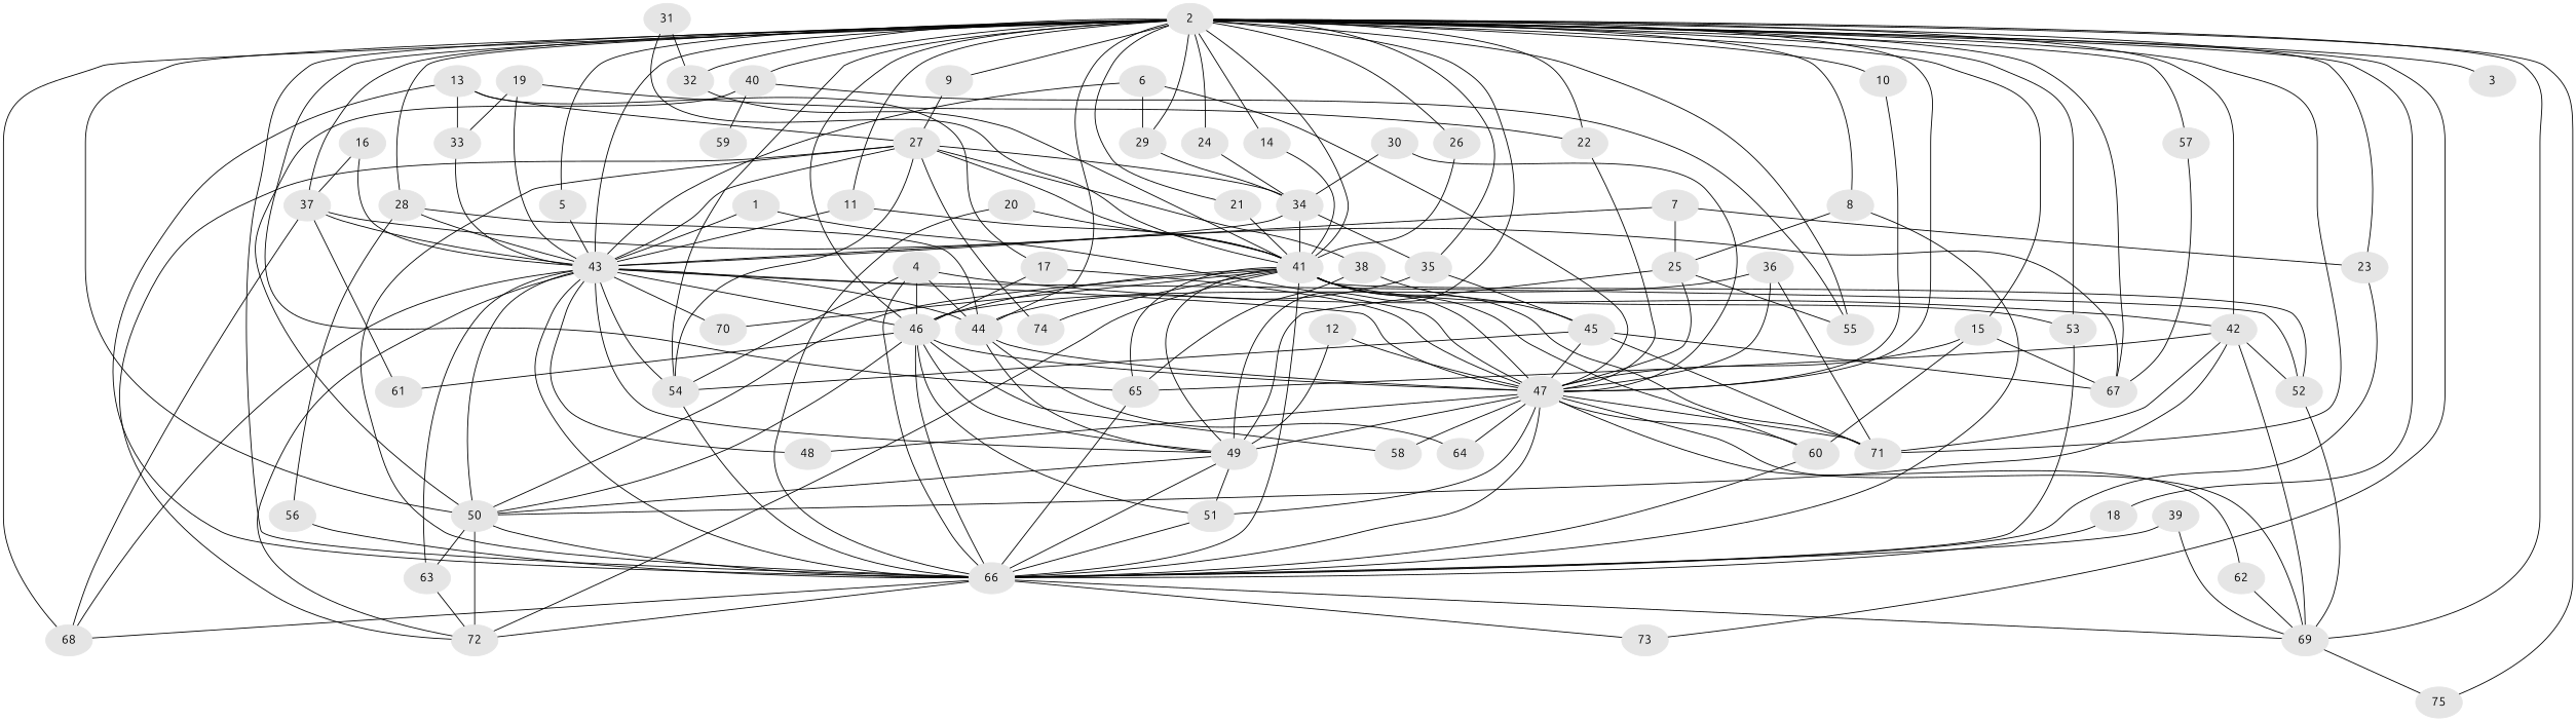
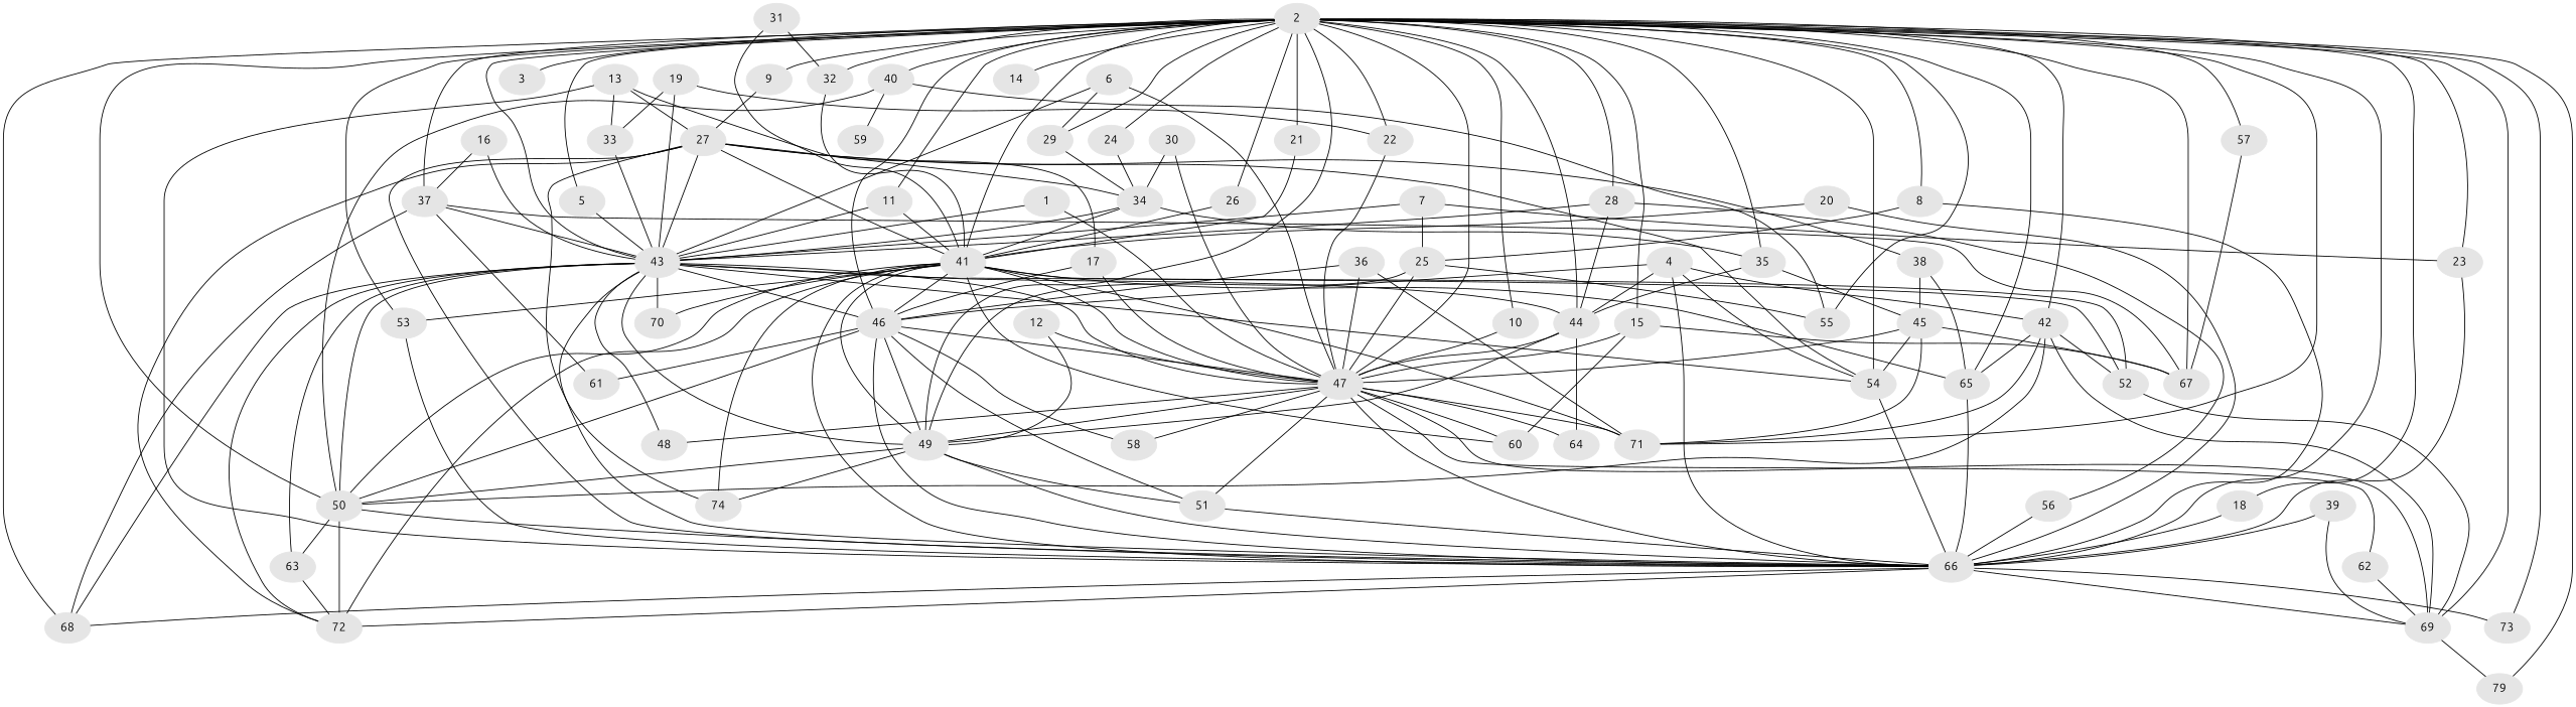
  graph {
    fontname=Ubuntu
    node [color=gray90 fontname=Ubuntu style=filled]
    edge [fontname=Ubuntu weight=1.0]
    1
    43
    47
    44
    46
    49
    50
    54
    66
    68
    72
    52
    70
    48
    63
    69
    71
    60
    64
    51
    58
    62
    2
    3
    5
    8
    9
    10
    11
    14
    18
    21
    22
    23
    24
    26
    28
    29
    32
    35
    37
    40
    41
    42
    53
    55
    57
    65
    67
    73
-   75
+   75 [label=79]
    15
    25
    27
    34
    56
    45
    61
    59
    74
    4
    6
    7
    38
    12
    13
    17
    33
    16
    19
    20
    30
    31
    36
    39
    1 -- 43
    1 -- 47
    43 -- 47 [weight=2.0]
    43 -- 44
    43 -- 46
    43 -- 49
    43 -- 50
    43 -- 54
    43 -- 66
    43 -- 68
    43 -- 72
    43 -- 52
    43 -- 70
    43 -- 48
    43 -- 63
    47 -- 49
    47 -- 66
    47 -- 48
    47 -- 69
    47 -- 71
    47 -- 60
    47 -- 64
    47 -- 51
    47 -- 58
    47 -- 62
    44 -- 47
    44 -- 49
    44 -- 64
    46 -- 47
    46 -- 49
    46 -- 50
    46 -- 66
    46 -- 51
    46 -- 58
    46 -- 61
    49 -- 50
    49 -- 66
    49 -- 51
+   49 -- 74
    50 -- 66
    50 -- 72 [weight=2.0]
    50 -- 63
    54 -- 66
    66 -- 68
    66 -- 72
    66 -- 69
    66 -- 73 [weight=2.0]
    52 -- 69
    63 -- 72
    69 -- 75
-   60 -- 66
    51 -- 66
    62 -- 69
    2 -- 43 [weight=4.0]
    2 -- 47 [weight=4.0]
    2 -- 44
    2 -- 46 [weight=5.0]
    2 -- 49 [weight=4.0]
    2 -- 50 [weight=6.0]
    2 -- 54 [weight=2.0]
    2 -- 66 [weight=3.0]
    2 -- 68
    2 -- 69
    2 -- 71
    2 -- 3
    2 -- 5
    2 -- 8
    2 -- 9
    2 -- 10
    2 -- 11
    2 -- 14
    2 -- 18
    2 -- 21
    2 -- 22 [weight=2.0]
    2 -- 23
    2 -- 24
    2 -- 26
    2 -- 28
    2 -- 29
    2 -- 32 [weight=2.0]
    2 -- 35
    2 -- 37 [weight=2.0]
    2 -- 40 [weight=2.0]
    2 -- 41 [weight=3.0]
    2 -- 42 [weight=2.0]
    2 -- 53
    2 -- 55
    2 -- 57
    2 -- 65
    2 -- 67
    2 -- 73 [weight=2.0]
    2 -- 75
    2 -- 15
    5 -- 43
    8 -- 66
    8 -- 25
    9 -- 27
    10 -- 47
    11 -- 43
    11 -- 41
-   14 -- 41
    18 -- 66
    21 -- 41
    22 -- 47
    23 -- 66
    24 -- 34
    26 -- 41
    28 -- 43
    28 -- 44
    28 -- 56
    29 -- 34
    32 -- 41
    35 -- 44
    35 -- 45
    37 -- 43
    37 -- 68
    37 -- 67
    37 -- 61
    40 -- 50
    40 -- 55
    40 -- 59
    41 -- 47 [weight=2.0]
    41 -- 46
    41 -- 49
    41 -- 50
    41 -- 66
    41 -- 72
    41 -- 52
    41 -- 70
    41 -- 71
    41 -- 60
    41 -- 53 [weight=2.0]
    41 -- 65
    41 -- 74
    42 -- 50
    42 -- 52
    42 -- 69
    42 -- 71
    42 -- 65
    53 -- 66
    57 -- 67
    65 -- 66
    15 -- 47
    15 -- 60
    15 -- 67
    25 -- 47 [weight=2.0]
    25 -- 49
    25 -- 55
    27 -- 43
    27 -- 54
    27 -- 66
    27 -- 72
    27 -- 41
    27 -- 34
    27 -- 74
    27 -- 38
    34 -- 43
    34 -- 35
    34 -- 41
    56 -- 66
    45 -- 47
    45 -- 54
    45 -- 71
    45 -- 67
    4 -- 44
    4 -- 46
    4 -- 54
    4 -- 66
    4 -- 42
    6 -- 43 [weight=2.0]
    6 -- 47
    6 -- 29
    7 -- 43
    7 -- 23
    7 -- 25
    38 -- 65
    38 -- 45
    12 -- 47
    12 -- 49
    13 -- 66
    13 -- 27
    13 -- 17
    13 -- 33
    17 -- 47
    17 -- 46
    33 -- 43
    16 -- 43
    16 -- 37
    19 -- 43
    19 -- 22
    19 -- 33
    20 -- 66
    20 -- 41
    30 -- 47
    30 -- 34
    31 -- 32
    31 -- 41
    36 -- 47 [weight=2.0]
    36 -- 46
    36 -- 71
    39 -- 66
    39 -- 69
  }
